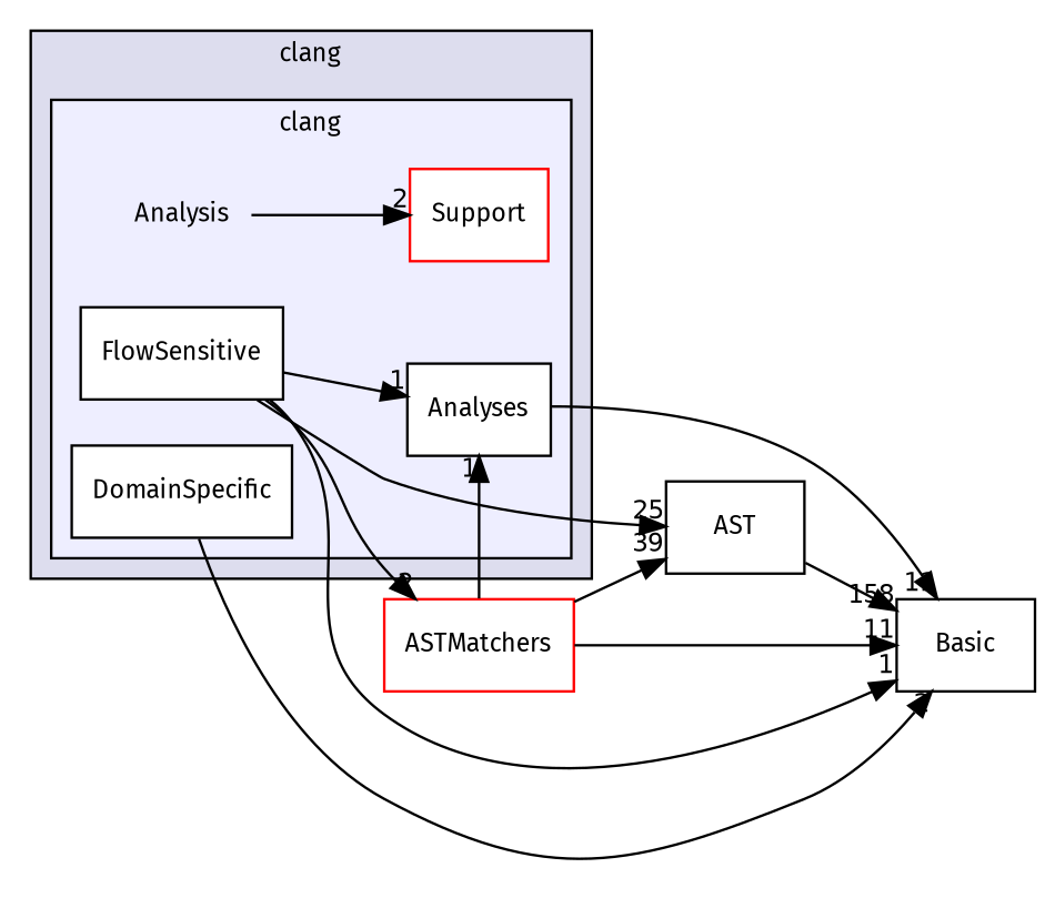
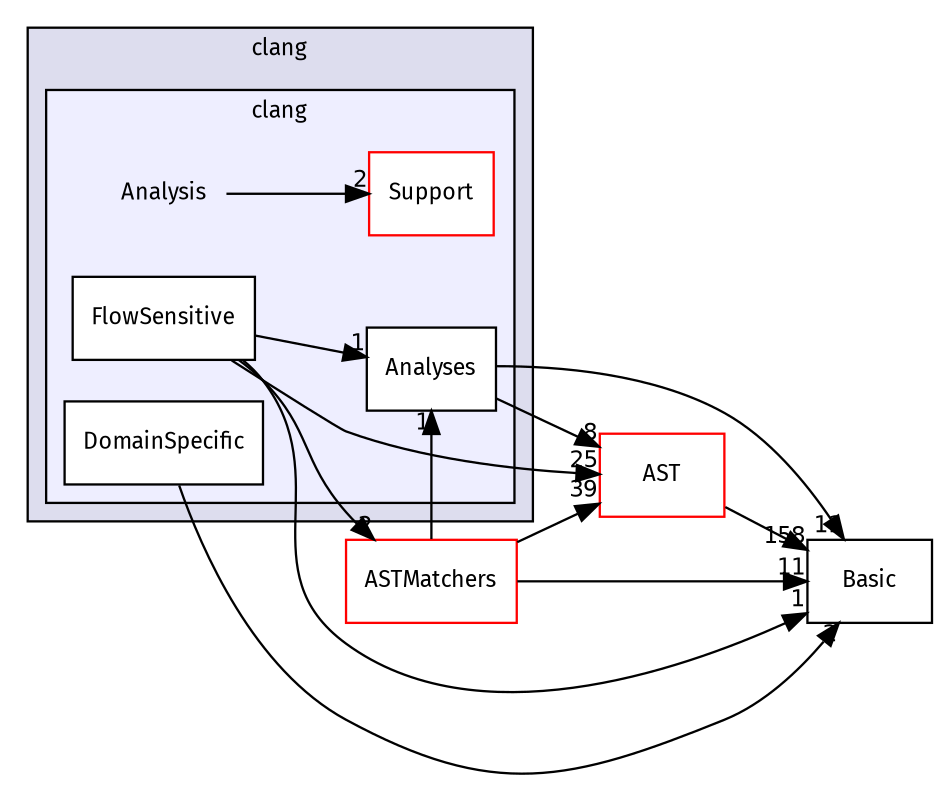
  digraph {
    compound=true
    fontname="Fira Sans"
    rankdir=LR
    node [fontname="Fira Sans" fontsize=10 shape=box]
    edge [fontname="Fira Sans" headlabel=2 labeldistance=1.5 labelfontname=Helvetica labelfontsize=10]
    n1 [label=Analysis shape=plaintext]
    n2 [color=black fillcolor=white label=Analyses style=filled]
    n3 [color=black fillcolor=white label=DomainSpecific style=filled]
    n4 [color=black fillcolor=white label=FlowSensitive style=filled]
    n5 [color=red fillcolor=white label=Support style=filled]
-   n6 [label=AST]
+   n6 [label=AST color=red]
    n7 [label=Basic]
    n8 [color=red label=ASTMatchers]
    subgraph cluster_1 {
      bgcolor="#ddddee"
      fontsize=10
      label=clang
      pencolor=black
      subgraph cluster_2 {
        bgcolor="#eeeeff"
        fontsize=10
        label=clang
        pencolor=black
        n1
        n2
        n3
        n4
        n5
      }
    }
    n1 -> n5
+   n2 -> n6 [headlabel=8]
    n2 -> n7 [headlabel=11]
    n3 -> n7
    n4 -> n2 [headlabel=1]
    n4 -> n6 [headlabel=25]
    n4 -> n7 [headlabel=1]
    n4 -> n8
    n6 -> n7 [headlabel=158]
    n8 -> n2 [headlabel=1]
    n8 -> n6 [headlabel=39]
    n8 -> n7 [headlabel=11]
  }
